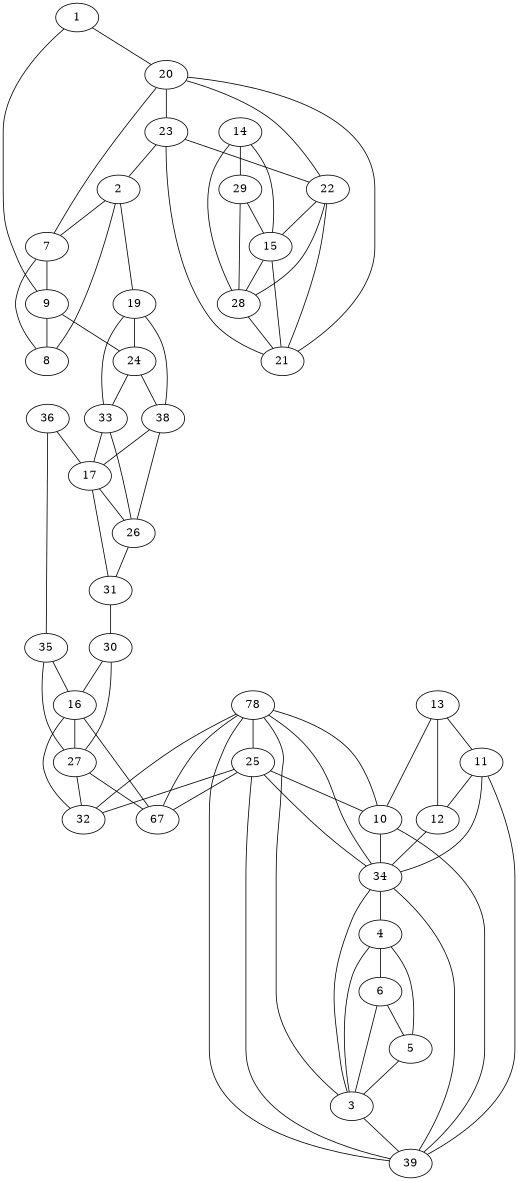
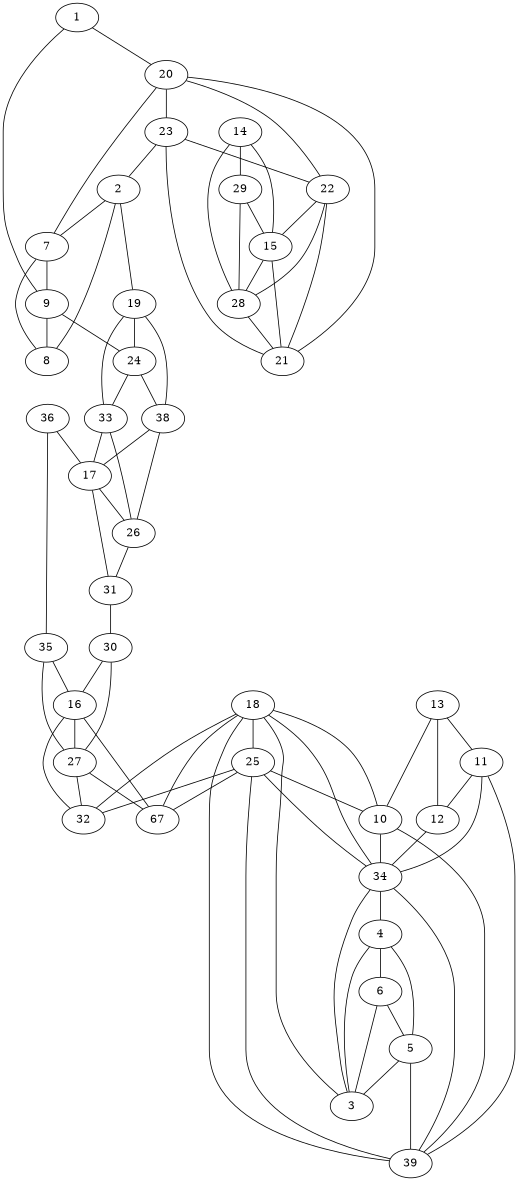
  graph {
    node [aaLength=5 sequence=KEKML type=1]
    edge [distance0=10.0 frequency=1 type0=2]
    1 [type=0]
    9 [aaLength=6 sequence=PESFFA type=0]
    20 [aaLength=8 sequence=GWFKENFQ]
    8 [aaLength=3 sequence=PLG type=0]
    24 [aaLength=8 sequence=QNNVSFSR]
    7 [type=0]
    22 [aaLength=4 sequence=VHGD]
    23 [aaLength=8 sequence=GWFKENFQ]
    33 [aaLength=6 sequence=LRGLHA]
    38 [aaLength=6 sequence=LRGLHA]
    15 [aaLength=4 sequence=LEFD]
    2 [aaLength=6 sequence=PESFFA type=0]
    21 [aaLength=4 sequence=VHGD]
    19 [aaLength=8 sequence=QNNVSFSR]
    17 [sequence=KYISV]
    26 [sequence=KYISV]
    3 [aaLength=8 sequence=ALELKPKY type=0]
-   18 [aaLength=8 sequence=FVAYSYLV label=78]
+   18 [aaLength=8 sequence=FVAYSYLV]
    34 [aaLength=2 sequence=AF]
    39 [aaLength=2 sequence=AF]
    32 [aaLength=7 sequence=VANGFQV]
    25 [aaLength=8 sequence=FVAYSYLV]
    n23 [aaLength=7 label=67 sequence=VANGFQV]
    4 [aaLength=6 sequence=SEADEN type=0]
    10 [aaLength=8 sequence=ALELKPKY type=0]
    16 [sequence=KSIFV]
    5 [sequence=FLKDV type=0]
    6 [sequence=RKEDL type=0]
    11 [sequence=NLEEA type=0]
    12 [aaLength=6 sequence=SEADEN type=0]
    13 [sequence=FLKDV type=0]
    14 [aaLength=4 sequence=AARP]
    28 [aaLength=4 sequence=LEFD]
    29 [aaLength=4 sequence=AARP]
    27 [sequence=KSIFV]
    31 [aaLength=7 sequence=VLGTWVD]
    30 [aaLength=6 sequence=TYQTVI]
    35 [aaLength=6 sequence=TYQTVI]
    36 [aaLength=7 sequence=VLGTWVD]
    1 -- 9 [distance0=15.22343 type0=1]
    1 -- 20 [distance0=15.64173 type0=3]
    9 -- 8 [distance0=11.44985]
    9 -- 24 [distance0=4.0 type0=4]
    20 -- 7 [distance0=0.0 type0=5]
    20 -- 22 [distance0=6.0 type0=3]
    20 -- 23 [distance0=0.0 type0=1]
    24 -- 33 [distance0=11.0]
    24 -- 38 [distance0=11.0 distance1=3.0 frequency=2 type0=3 type1=4]
    7 -- 9 [distance0=17.64393 type0=3]
    7 -- 8 [distance0=6.697131 distance1=0.0 frequency=2 type0=1 type1=5]
    22 -- 15 [distance0=6.0]
    23 -- 22 [distance0=6.0 type0=3]
    23 -- 2 [distance0=9.0 type0=4]
    23 -- 21 [distance0=6.0]
    33 -- 17 [distance1=4.0 frequency=2 type1=4]
    38 -- 17
    38 -- 26 [distance1=4.0 frequency=2 type0=3 type1=4]
    15 -- 21 [distance0=6.0]
    15 -- 28 [distance0=0.0 type0=1]
    2 -- 8 [distance0=4.144168 type0=1]
    2 -- 7 [distance0=9.793484]
    2 -- 19 [distance0=4.0 type0=4]
    21 -- 20 [distance0=2.0 type0=4]
    21 -- 22 [distance0=0.0 type0=1]
    19 -- 24 [distance0=0.0 type0=1]
    19 -- 33 [distance0=11.0 distance1=3.0 frequency=2 type1=4]
    19 -- 38 [distance0=11.0 type0=3]
    17 -- 26 [distance0=0.0 type0=1]
    17 -- 31 [distance1=5.0 frequency=2 type1=4]
    26 -- 33 [type0=3]
    26 -- 31
    3 -- 18 [distance0=32.13606 type0=3]
    3 -- 34 [distance0=30.86627 distance1=0.0 frequency=2 type0=1 type1=5]
-   3 -- 39 [distance0=30.86627]
+   5 -- 39 [distance0=30.86627]
    18 -- 32
    18 -- 25 [distance0=0.0 type0=1]
    18 -- n23 [type0=3]
    34 -- 18 [distance0=20.0]
    34 -- 39 [distance0=0.0 type0=1]
    34 -- 25 [distance0=20.0 type0=3]
    34 -- 4 [distance0=20.0 type0=4]
    39 -- 18 [distance0=20.0]
    39 -- 25 [distance0=20.0 type0=3]
    25 -- 32
    25 -- n23 [type0=3]
    25 -- 10 [distance0=4.0 type0=4]
    n23 -- 16 [distance0=8.0]
    4 -- 3 [distance0=35.14056 type0=3]
    4 -- 5 [distance0=9.474103 distance1=2.0 frequency=2 type0=1 type1=4]
    4 -- 6 [distance0=26.99923]
    10 -- 18 [distance0=27.71861 type0=3]
    10 -- 34 [distance0=26.23588 type0=1]
    10 -- 39 [distance0=26.23588 distance1=0.0 frequency=2 type1=5]
    16 -- 32 [distance0=8.0 distance1=3.0 frequency=2 type1=4]
    16 -- 27 [distance0=0.0 type0=1]
    5 -- 3 [distance0=41.81261 type0=3]
    6 -- 3 [distance0=46.15157 type0=3]
    6 -- 5 [distance0=21.9265 type0=1]
    11 -- 34 [distance0=25.40959]
    11 -- 39 [distance0=25.40959 type0=3]
    11 -- 12 [distance0=14.20702 distance1=2.0 frequency=2 type0=1 type1=4]
    12 -- 34 [distance0=31.02461 type0=3]
    13 -- 10 [distance0=39.70853 type0=3]
    13 -- 11 [distance0=28.65872]
    13 -- 12 [distance0=14.46961 type0=1]
    14 -- 15 [distance0=11.0 distance1=7.0 frequency=2 type1=4]
    14 -- 28 [distance0=11.0 type0=3]
    14 -- 29 [distance0=0.0 type0=1]
    28 -- 22 [distance0=6.0 type0=3]
    28 -- 21 [distance0=6.0 distance1=2.0 frequency=2 type1=4]
    29 -- 15 [distance0=11.0]
    29 -- 28 [distance0=11.0 distance1=7.0 frequency=2 type0=3 type1=4]
    27 -- 32 [distance0=8.0]
    27 -- n23 [distance0=8.0 distance1=3.0 frequency=2 type0=3 type1=4]
    31 -- 30 [distance0=9.0 type0=4]
    30 -- 16 [distance0=9.0 distance1=3.0 frequency=2 type1=4]
    30 -- 27 [distance0=9.0 type0=3]
    35 -- 16 [distance0=9.0]
    35 -- 27 [distance0=9.0 distance1=3.0 frequency=2 type0=3 type1=4]
    36 -- 17
    36 -- 35 [distance0=9.0 type0=4]
  }
